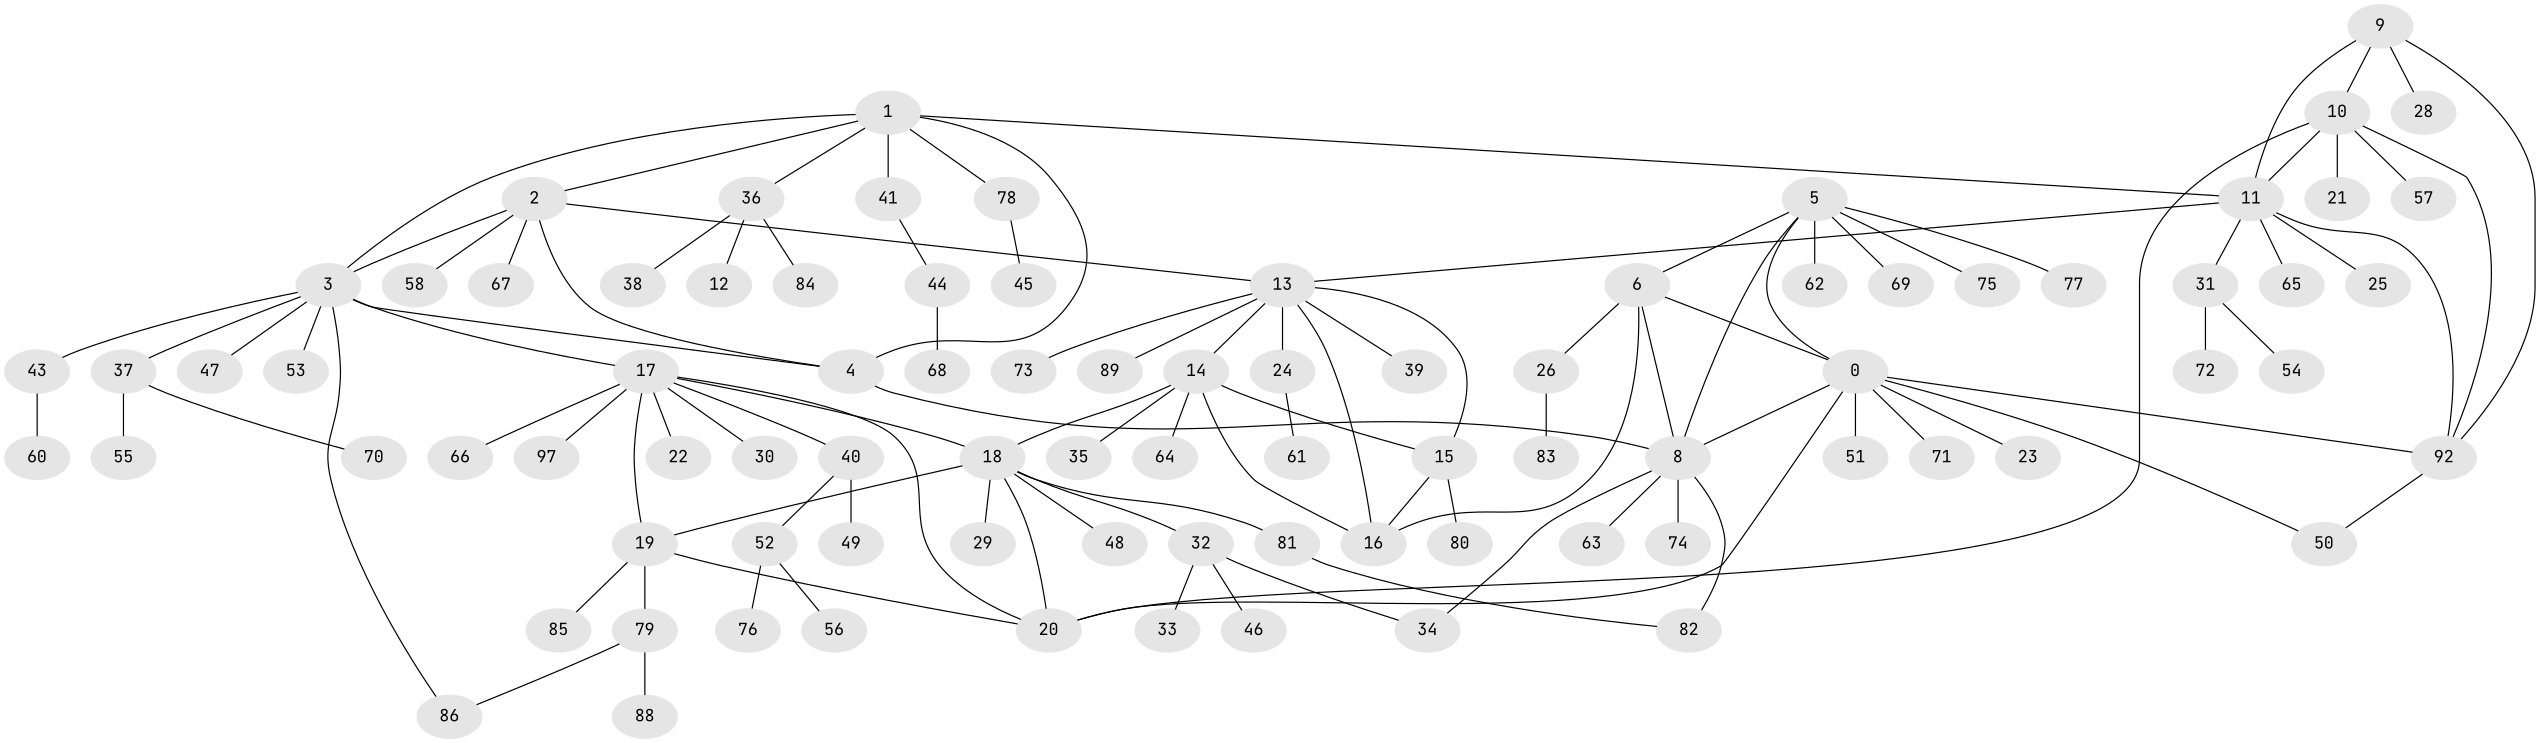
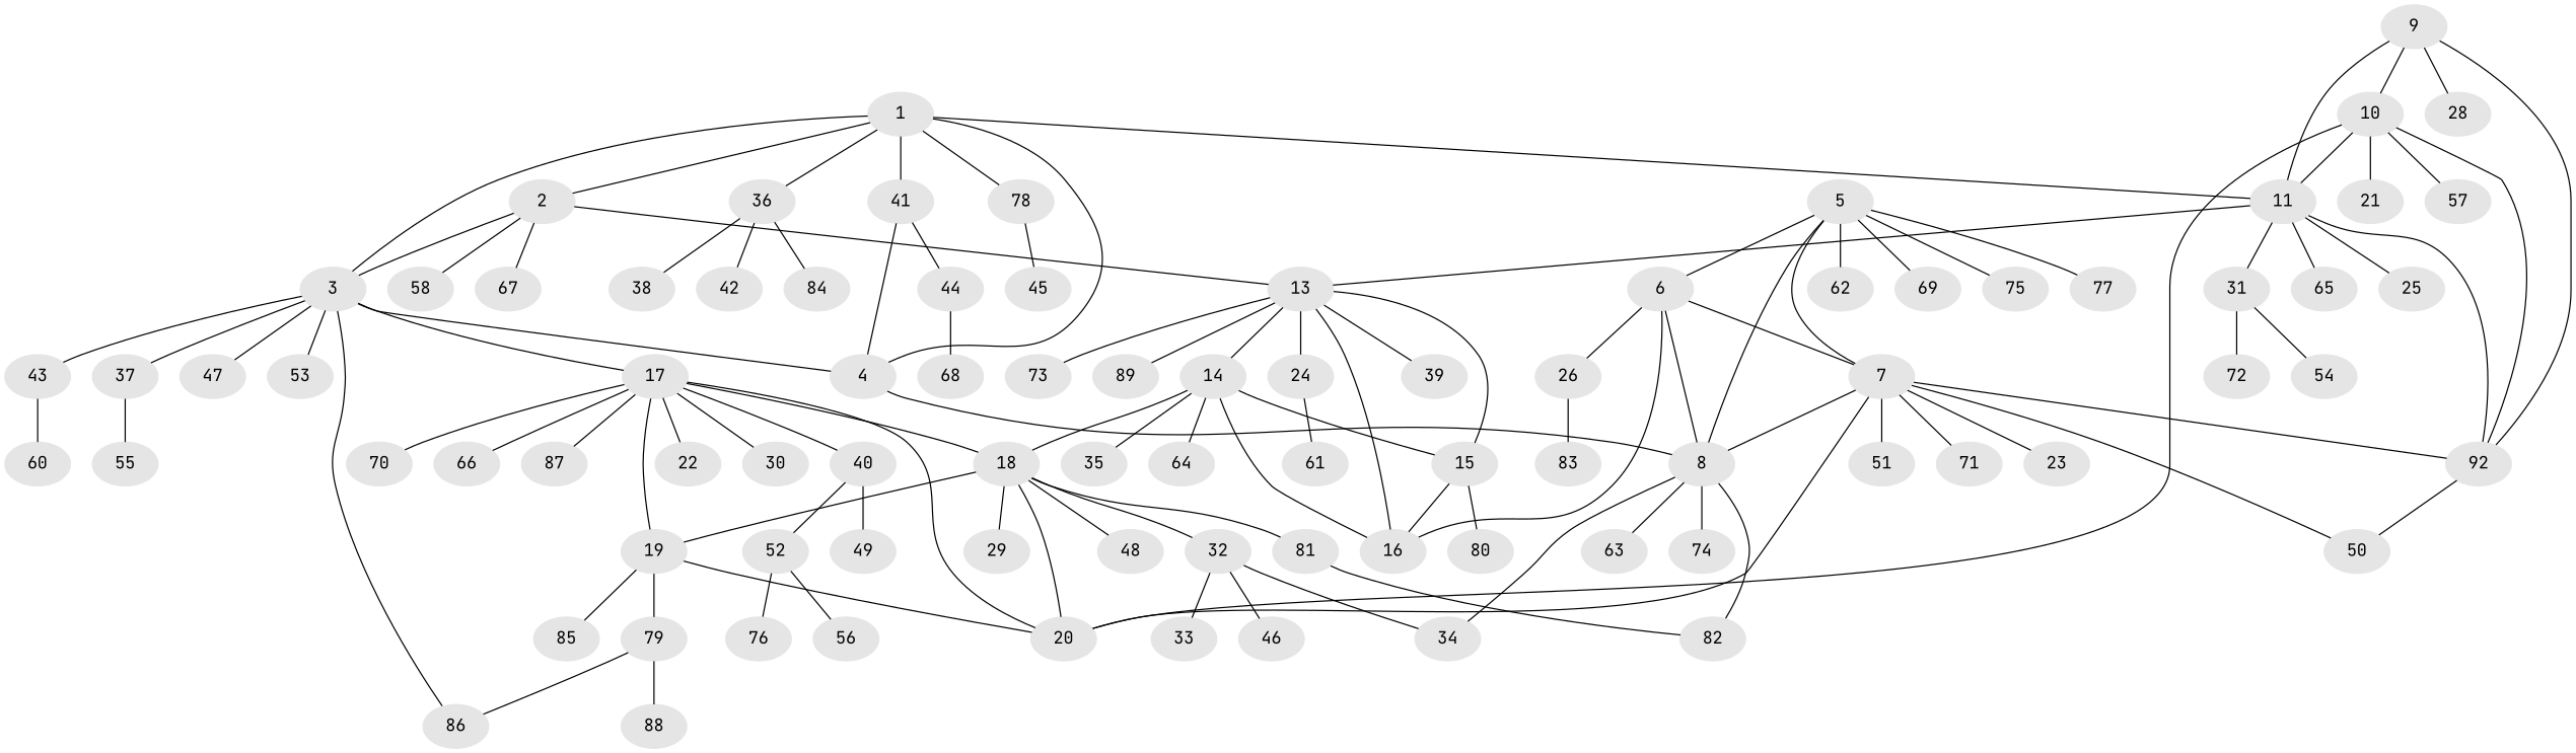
  graph {
    fontname="JetBrains Mono"
    node [color=gray90 fontname="JetBrains Mono" style=filled]
    edge [fontname="JetBrains Mono"]
    1
    2
    3
    4
    11
    36
    41
    78
    13
    58
    67
    17
    37
    43
    47
    53
    86
    8
    n19 [label=92]
    25
    31
    65
    38
-   42 [label=12]
+   42
    84
    44
    45
    16
    14
    15
    24
    39
    73
    89
    20
    18
    19
    22
    30
    40
    66
    70
-   87 [label=97]
+   87
    55
    60
    34
    63
    74
    82
    5
    6
-   7 [label=0]
+   7
    62
    69
    75
    77
    26
    23
    50
    51
    71
    83
    9
    10
    28
    21
    57
    54
    72
    35
    64
    80
    61
    29
    32
    48
    81
    79
    85
    49
    52
    33
    46
    88
    56
    76
    68
    1 -- 2
    1 -- 3
    1 -- 4
    1 -- 11
    1 -- 36
    1 -- 41
    1 -- 78
    2 -- 3
-   2 -- 4
+   41 -- 4
    2 -- 13
    2 -- 58
    2 -- 67
    3 -- 4
    3 -- 17
    3 -- 37
    3 -- 43
    3 -- 47
    3 -- 53
    3 -- 86
    4 -- 8
    11 -- 13
    11 -- n19
    11 -- 25
    11 -- 31
    11 -- 65
    36 -- 38
    36 -- 42
    36 -- 84
    41 -- 44
    78 -- 45
    13 -- 16
    13 -- 14
    13 -- 15
    13 -- 24
    13 -- 39
    13 -- 73
    13 -- 89
    17 -- 20
    17 -- 18
    17 -- 19
    17 -- 22
    17 -- 30
    17 -- 40
    17 -- 66
-   37 -- 70
+   17 -- 70
    17 -- 87
    37 -- 55
    43 -- 60
    8 -- 34
    8 -- 63
    8 -- 74
    8 -- 82
    n19 -- 50
    31 -- 54
    31 -- 72
    44 -- 68
    14 -- 16
    14 -- 15
    14 -- 18
    14 -- 35
    14 -- 64
    15 -- 16
    15 -- 80
    24 -- 61
    18 -- 20
    18 -- 19
    18 -- 29
    18 -- 32
    18 -- 48
    18 -- 81
    19 -- 20
    19 -- 79
    19 -- 85
    40 -- 49
    40 -- 52
    5 -- 8
    5 -- 6
    5 -- 7
    5 -- 62
    5 -- 69
    5 -- 75
    5 -- 77
    6 -- 8
    6 -- 16
    6 -- 7
    6 -- 26
    7 -- 8
    7 -- n19
    7 -- 20
    7 -- 23
    7 -- 50
    7 -- 51
    7 -- 71
    26 -- 83
    9 -- 11
    9 -- n19
    9 -- 10
    9 -- 28
    10 -- 11
    10 -- n19
    10 -- 20
    10 -- 21
    10 -- 57
    32 -- 34
    32 -- 33
    32 -- 46
    81 -- 82
    79 -- 86
    79 -- 88
    52 -- 56
    52 -- 76
  }
